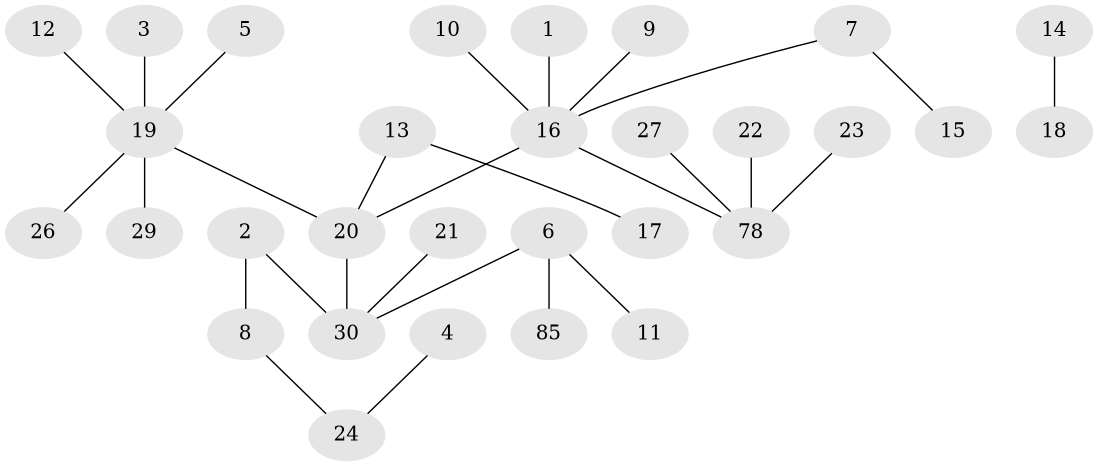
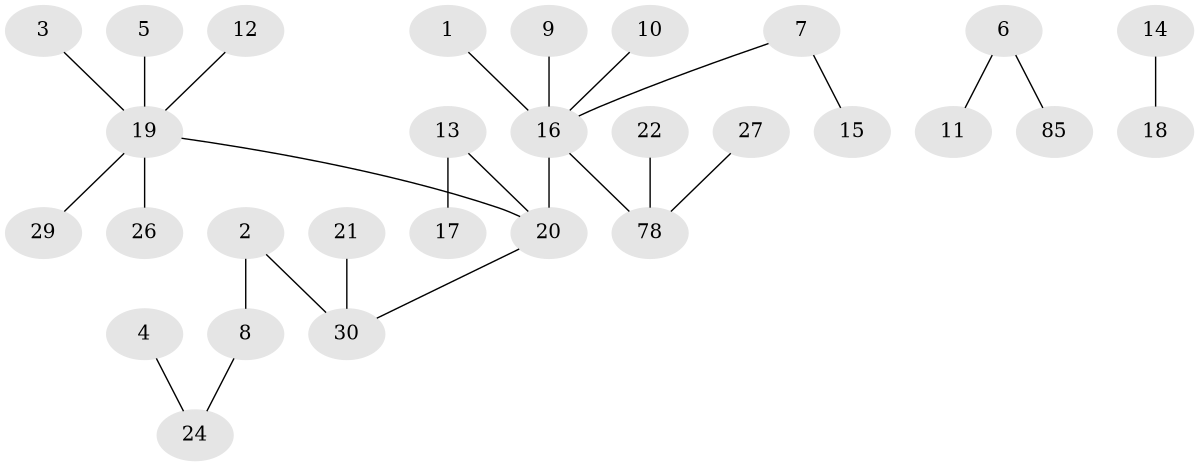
  graph {
    node [color=gray90 style=filled]
    edge [weight=1.0]
    1
    16
    20
    n4 [label=78]
    2
    8
    30
    24
    3
    19
    26
    29
    4
    5
    6
    11
    n17 [label=85]
    7
    15
    9
    10
    12
    13
    17
    14
    18
    21
    22
-   23
    27
    1 -- 16
    16 -- 20
    16 -- n4
    20 -- 30
    2 -- 8
    2 -- 30
    8 -- 24
    3 -- 19
    19 -- 20
    19 -- 26
    19 -- 29
    4 -- 24
    5 -- 19
-   6 -- 30
    6 -- 11
    6 -- n17
    7 -- 16
    7 -- 15
    9 -- 16
    10 -- 16
    12 -- 19
    13 -- 20
    13 -- 17
    14 -- 18
    21 -- 30
    22 -- n4
-   23 -- n4
    27 -- n4
  }
